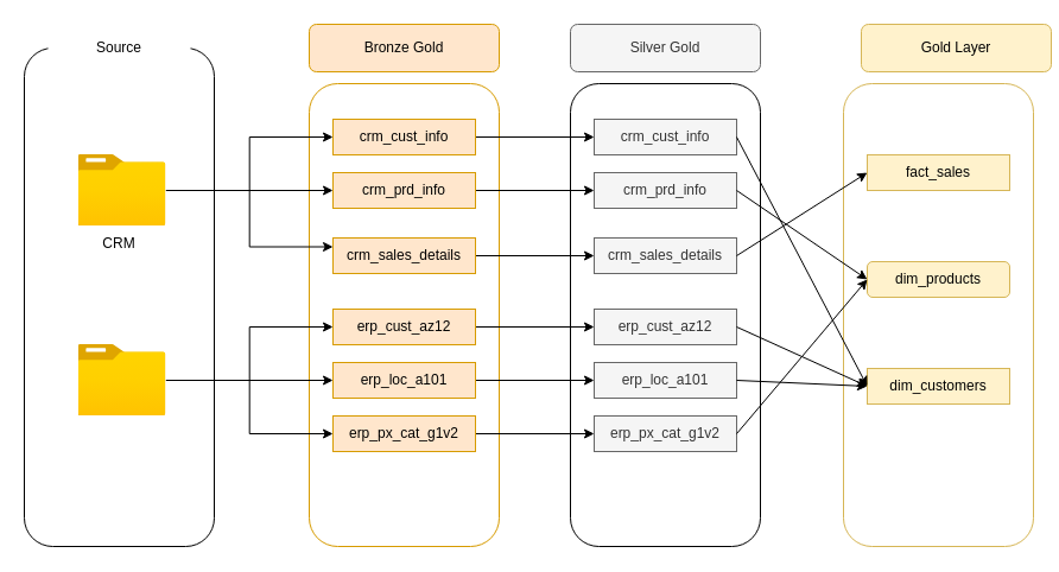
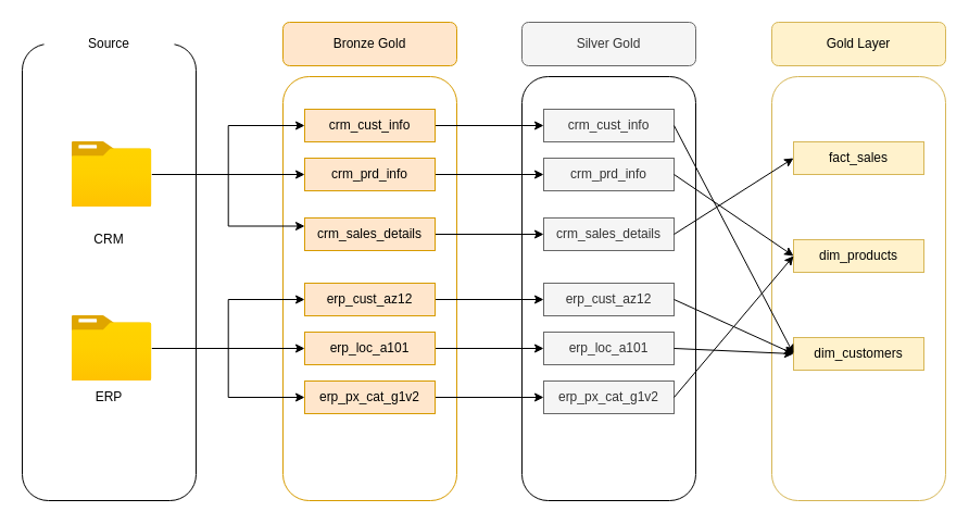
  <mxCell id="0" />
  <mxCell id="1" parent="0" />
  <mxCell id="2" value="" style="rounded=1;whiteSpace=wrap;html=1;fillColor=none;" parent="1" vertex="1"><mxGeometry x="20" y="40" width="160" height="420" as="geometry" /></mxCell>
  <mxCell id="3" value="Bronze Gold" style="rounded=1;whiteSpace=wrap;html=1;fillColor=#ffe6cc;strokeColor=#d79b00;" parent="1" vertex="1"><mxGeometry x="260" y="20" width="160" height="40" as="geometry" /></mxCell>
  <mxCell id="4" value="" style="rounded=1;whiteSpace=wrap;html=1;fillColor=none;strokeColor=#d79b00;" parent="1" vertex="1"><mxGeometry x="260" y="70" width="160" height="390" as="geometry" /></mxCell>
  <mxCell id="5" value="Source" style="rounded=0;whiteSpace=wrap;html=1;labelBackgroundColor=none;fillColor=default;strokeColor=none;" parent="1" vertex="1"><mxGeometry x="40" y="20" width="120" height="40" as="geometry" /></mxCell>
  <mxCell id="6" style="edgeStyle=orthogonalEdgeStyle;rounded=0;orthogonalLoop=1;jettySize=auto;html=1;entryX=0;entryY=0.5;entryDx=0;entryDy=0;" parent="1" source="9" target="17" edge="1"><mxGeometry relative="1" as="geometry" /></mxCell>
  <mxCell id="7" style="edgeStyle=orthogonalEdgeStyle;rounded=0;orthogonalLoop=1;jettySize=auto;html=1;entryX=0;entryY=0.5;entryDx=0;entryDy=0;" parent="1" source="9" target="19" edge="1"><mxGeometry relative="1" as="geometry" /></mxCell>
  <mxCell id="8" style="edgeStyle=orthogonalEdgeStyle;rounded=0;orthogonalLoop=1;jettySize=auto;html=1;entryX=0;entryY=0.25;entryDx=0;entryDy=0;" parent="1" source="9" target="21" edge="1"><mxGeometry relative="1" as="geometry" /></mxCell>
  <mxCell id="9" value="" style="image;aspect=fixed;html=1;points=[];align=center;fontSize=12;image=img/lib/azure2/general/Folder_Blank.svg;" parent="1" vertex="1"><mxGeometry x="65.5" y="130" width="73.93" height="60" as="geometry" /></mxCell>
  <mxCell id="10" style="edgeStyle=orthogonalEdgeStyle;rounded=0;orthogonalLoop=1;jettySize=auto;html=1;entryX=0;entryY=0.5;entryDx=0;entryDy=0;" parent="1" source="13" target="23" edge="1"><mxGeometry relative="1" as="geometry" /></mxCell>
  <mxCell id="11" style="edgeStyle=orthogonalEdgeStyle;rounded=0;orthogonalLoop=1;jettySize=auto;html=1;" parent="1" source="13" target="25" edge="1"><mxGeometry relative="1" as="geometry" /></mxCell>
  <mxCell id="12" style="edgeStyle=orthogonalEdgeStyle;rounded=0;orthogonalLoop=1;jettySize=auto;html=1;entryX=0;entryY=0.5;entryDx=0;entryDy=0;" parent="1" source="13" target="27" edge="1"><mxGeometry relative="1" as="geometry" /></mxCell>
  <mxCell id="13" value="" style="image;aspect=fixed;html=1;points=[];align=center;fontSize=12;image=img/lib/azure2/general/Folder_Blank.svg;" parent="1" vertex="1"><mxGeometry x="65.5" y="290" width="73.93" height="60" as="geometry" /></mxCell>
- <mxCell id="14" value="CRM" style="text;html=1;align=center;verticalAlign=middle;whiteSpace=wrap;rounded=0;" parent="1" vertex="1"><mxGeometry x="70" y="190" width="60" height="30" as="geometry" /></mxCell>
+ <mxCell id="14" value="CRM" style="text;html=1;align=center;verticalAlign=middle;whiteSpace=wrap;rounded=0;" parent="1" vertex="1"><mxGeometry x="70" y="205" width="60" height="30" as="geometry" /></mxCell>
+ <mxCell id="15" value="ERP" style="text;html=1;align=center;verticalAlign=middle;whiteSpace=wrap;rounded=0;" parent="1" vertex="1"><mxGeometry x="70" y="350" width="60" height="30" as="geometry" /></mxCell>
  <mxCell id="16" style="edgeStyle=orthogonalEdgeStyle;rounded=0;orthogonalLoop=1;jettySize=auto;html=1;exitX=1;exitY=0.5;exitDx=0;exitDy=0;entryX=0;entryY=0.5;entryDx=0;entryDy=0;" parent="1" source="17" target="30" edge="1"><mxGeometry relative="1" as="geometry" /></mxCell>
  <mxCell id="17" value="crm_cust_info" style="rounded=0;whiteSpace=wrap;html=1;fillColor=#ffe6cc;strokeColor=#d79b00;" parent="1" vertex="1"><mxGeometry x="280" y="100" width="120" height="30" as="geometry" /></mxCell>
  <mxCell id="18" style="edgeStyle=orthogonalEdgeStyle;rounded=0;orthogonalLoop=1;jettySize=auto;html=1;exitX=1;exitY=0.5;exitDx=0;exitDy=0;entryX=0;entryY=0.5;entryDx=0;entryDy=0;" parent="1" source="19" target="31" edge="1"><mxGeometry relative="1" as="geometry" /></mxCell>
  <mxCell id="19" value="crm_prd_info" style="rounded=0;whiteSpace=wrap;html=1;fillColor=#ffe6cc;strokeColor=#d79b00;" parent="1" vertex="1"><mxGeometry x="280" y="145" width="120" height="30" as="geometry" /></mxCell>
  <mxCell id="20" style="edgeStyle=orthogonalEdgeStyle;rounded=0;orthogonalLoop=1;jettySize=auto;html=1;exitX=1;exitY=0.5;exitDx=0;exitDy=0;entryX=0;entryY=0.5;entryDx=0;entryDy=0;" parent="1" source="21" target="32" edge="1"><mxGeometry relative="1" as="geometry" /></mxCell>
  <mxCell id="21" value="crm_sales_details" style="rounded=0;whiteSpace=wrap;html=1;fillColor=#ffe6cc;strokeColor=#d79b00;" parent="1" vertex="1"><mxGeometry x="280" y="200" width="120" height="30" as="geometry" /></mxCell>
  <mxCell id="22" style="edgeStyle=orthogonalEdgeStyle;rounded=0;orthogonalLoop=1;jettySize=auto;html=1;exitX=1;exitY=0.5;exitDx=0;exitDy=0;entryX=0;entryY=0.5;entryDx=0;entryDy=0;" parent="1" source="23" target="33" edge="1"><mxGeometry relative="1" as="geometry" /></mxCell>
  <mxCell id="23" value="erp_cust_az12" style="rounded=0;whiteSpace=wrap;html=1;fillColor=#ffe6cc;strokeColor=#d79b00;" parent="1" vertex="1"><mxGeometry x="280" y="260" width="120" height="30" as="geometry" /></mxCell>
  <mxCell id="24" style="edgeStyle=orthogonalEdgeStyle;rounded=0;orthogonalLoop=1;jettySize=auto;html=1;exitX=1;exitY=0.5;exitDx=0;exitDy=0;entryX=0;entryY=0.5;entryDx=0;entryDy=0;" parent="1" source="25" target="34" edge="1"><mxGeometry relative="1" as="geometry" /></mxCell>
  <mxCell id="25" value="erp_loc_a101" style="rounded=0;whiteSpace=wrap;html=1;fillColor=#ffe6cc;strokeColor=#d79b00;" parent="1" vertex="1"><mxGeometry x="280" y="305" width="120" height="30" as="geometry" /></mxCell>
  <mxCell id="26" style="edgeStyle=orthogonalEdgeStyle;rounded=0;orthogonalLoop=1;jettySize=auto;html=1;exitX=1;exitY=0.5;exitDx=0;exitDy=0;entryX=0;entryY=0.5;entryDx=0;entryDy=0;" parent="1" source="27" target="35" edge="1"><mxGeometry relative="1" as="geometry" /></mxCell>
  <mxCell id="27" value="erp_px_cat_g1v2" style="rounded=0;whiteSpace=wrap;html=1;fillColor=#ffe6cc;strokeColor=#d79b00;" parent="1" vertex="1"><mxGeometry x="280" y="350" width="120" height="30" as="geometry" /></mxCell>
  <mxCell id="28" value="Silver Gold" style="rounded=1;whiteSpace=wrap;html=1;fillColor=#f5f5f5;strokeColor=#666666;fontColor=#333333;" parent="1" vertex="1"><mxGeometry x="480" y="20" width="160" height="40" as="geometry" /></mxCell>
  <mxCell id="29" value="" style="rounded=1;whiteSpace=wrap;html=1;fillColor=none;" parent="1" vertex="1"><mxGeometry x="480" y="70" width="160" height="390" as="geometry" /></mxCell>
  <mxCell id="30" value="crm_cust_info" style="rounded=0;whiteSpace=wrap;html=1;fillColor=#f5f5f5;fontColor=#333333;strokeColor=#666666;" parent="1" vertex="1"><mxGeometry x="500" y="100" width="120" height="30" as="geometry" /></mxCell>
  <mxCell id="31" value="crm_prd_info" style="rounded=0;whiteSpace=wrap;html=1;fillColor=#f5f5f5;fontColor=#333333;strokeColor=#666666;" parent="1" vertex="1"><mxGeometry x="500" y="145" width="120" height="30" as="geometry" /></mxCell>
  <mxCell id="32" value="crm_sales_details" style="rounded=0;whiteSpace=wrap;html=1;fillColor=#f5f5f5;fontColor=#333333;strokeColor=#666666;" parent="1" vertex="1"><mxGeometry x="500" y="200" width="120" height="30" as="geometry" /></mxCell>
  <mxCell id="33" value="erp_cust_az12" style="rounded=0;whiteSpace=wrap;html=1;fillColor=#f5f5f5;fontColor=#333333;strokeColor=#666666;" parent="1" vertex="1"><mxGeometry x="500" y="260" width="120" height="30" as="geometry" /></mxCell>
  <mxCell id="34" value="erp_loc_a101" style="rounded=0;whiteSpace=wrap;html=1;fillColor=#f5f5f5;fontColor=#333333;strokeColor=#666666;" parent="1" vertex="1"><mxGeometry x="500" y="305" width="120" height="30" as="geometry" /></mxCell>
  <mxCell id="35" value="erp_px_cat_g1v2" style="rounded=0;whiteSpace=wrap;html=1;fillColor=#f5f5f5;fontColor=#333333;strokeColor=#666666;" parent="1" vertex="1"><mxGeometry x="500" y="350" width="120" height="30" as="geometry" /></mxCell>
- <mxCell id="36" value="Gold Layer" style="rounded=1;whiteSpace=wrap;html=1;fillColor=#fff2cc;strokeColor=#d6b656;" vertex="1" parent="1"><mxGeometry x="725" y="20" width="160" height="40" as="geometry" /></mxCell>
+ <mxCell id="36" value="Gold Layer" style="rounded=1;whiteSpace=wrap;html=1;fillColor=#fff2cc;strokeColor=#d6b656;" vertex="1" parent="1"><mxGeometry x="710" y="20" width="160" height="40" as="geometry" /></mxCell>
  <mxCell id="37" value="" style="rounded=1;whiteSpace=wrap;html=1;fillColor=none;strokeColor=#d6b656;" vertex="1" parent="1"><mxGeometry x="710" y="70" width="160" height="390" as="geometry" /></mxCell>
  <mxCell id="38" value="fact_sales" style="rounded=0;whiteSpace=wrap;html=1;fillColor=#fff2cc;strokeColor=#d6b656;" vertex="1" parent="1"><mxGeometry x="730" y="130" width="120" height="30" as="geometry" /></mxCell>
- <mxCell id="39" value="dim_products" style="whiteSpace=wrap;html=1;fillColor=#fff2cc;strokeColor=#d6b656;rounded=1;" vertex="1" parent="1"><mxGeometry x="730" y="220" width="120" height="30" as="geometry" /></mxCell>
+ <mxCell id="39" value="dim_products" style="rounded=0;whiteSpace=wrap;html=1;fillColor=#fff2cc;strokeColor=#d6b656;" vertex="1" parent="1"><mxGeometry x="730" y="220" width="120" height="30" as="geometry" /></mxCell>
  <mxCell id="40" value="dim_customers" style="rounded=0;whiteSpace=wrap;html=1;fillColor=#fff2cc;strokeColor=#d6b656;" vertex="1" parent="1"><mxGeometry x="730" y="310" width="120" height="30" as="geometry" /></mxCell>
  <mxCell id="41" value="" style="endArrow=classic;html=1;rounded=0;exitX=1;exitY=0.5;exitDx=0;exitDy=0;entryX=0;entryY=0.5;entryDx=0;entryDy=0;" edge="1" parent="1" source="32" target="38"><mxGeometry width="50" height="50" relative="1" as="geometry"><mxPoint x="650" y="210" as="sourcePoint" /><mxPoint x="700" y="160" as="targetPoint" /></mxGeometry></mxCell>
  <mxCell id="42" value="" style="endArrow=classic;html=1;rounded=0;exitX=1;exitY=0.5;exitDx=0;exitDy=0;entryX=0;entryY=0.5;entryDx=0;entryDy=0;" edge="1" parent="1" source="31" target="39"><mxGeometry width="50" height="50" relative="1" as="geometry"><mxPoint x="660" y="250" as="sourcePoint" /><mxPoint x="770" y="180" as="targetPoint" /></mxGeometry></mxCell>
  <mxCell id="43" value="" style="endArrow=classic;html=1;rounded=0;exitX=1;exitY=0.5;exitDx=0;exitDy=0;entryX=0;entryY=0.5;entryDx=0;entryDy=0;" edge="1" parent="1" source="34" target="40"><mxGeometry width="50" height="50" relative="1" as="geometry"><mxPoint x="660" y="250" as="sourcePoint" /><mxPoint x="770" y="180" as="targetPoint" /></mxGeometry></mxCell>
  <mxCell id="44" value="" style="endArrow=classic;html=1;rounded=0;exitX=1;exitY=0.5;exitDx=0;exitDy=0;entryX=0;entryY=0.5;entryDx=0;entryDy=0;" edge="1" parent="1" source="33" target="40"><mxGeometry width="50" height="50" relative="1" as="geometry"><mxPoint x="660" y="250" as="sourcePoint" /><mxPoint x="770" y="180" as="targetPoint" /></mxGeometry></mxCell>
  <mxCell id="45" value="" style="endArrow=classic;html=1;rounded=0;exitX=1;exitY=0.5;exitDx=0;exitDy=0;entryX=0;entryY=0.5;entryDx=0;entryDy=0;" edge="1" parent="1" source="30" target="40"><mxGeometry width="50" height="50" relative="1" as="geometry"><mxPoint x="660" y="250" as="sourcePoint" /><mxPoint x="770" y="180" as="targetPoint" /></mxGeometry></mxCell>
  <mxCell id="46" value="" style="endArrow=classic;html=1;rounded=0;exitX=1;exitY=0.5;exitDx=0;exitDy=0;entryX=0;entryY=0.5;entryDx=0;entryDy=0;" edge="1" parent="1" source="35" target="39"><mxGeometry width="50" height="50" relative="1" as="geometry"><mxPoint x="650" y="30" as="sourcePoint" /><mxPoint x="760" y="-40" as="targetPoint" /></mxGeometry></mxCell>
